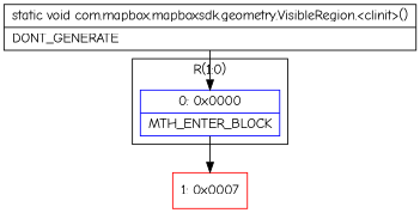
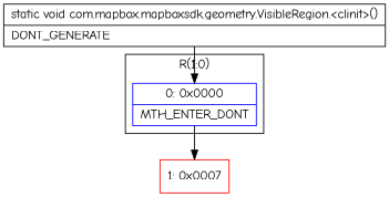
  digraph {
    fontname="Comic Neue"
    node [shape=record fontname="Comic Neue"]
    edge [fontname="Comic Neue"]
-   n1 [color=blue label="{0\:\ 0x0000|MTH_ENTER_BLOCK\l}"]
+   n1 [color=blue label="{0\:\ 0x0000|MTH_ENTER_DONT\l}"]
    n2 [color=red label="{1\:\ 0x0007}"]
    n3 [label="{static void com.mapbox.mapboxsdk.geometry.VisibleRegion.\<clinit\>()  | DONT_GENERATE\l}"]
    subgraph cluster_1 {
      label="R(1:0)"
      n1
    }
    n1 -> n2
    n3 -> n1
  }
